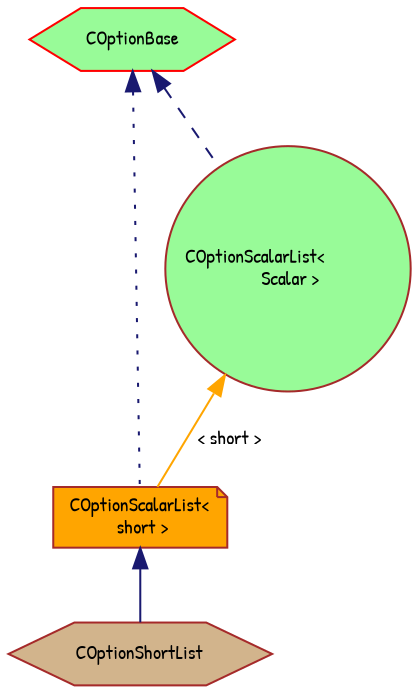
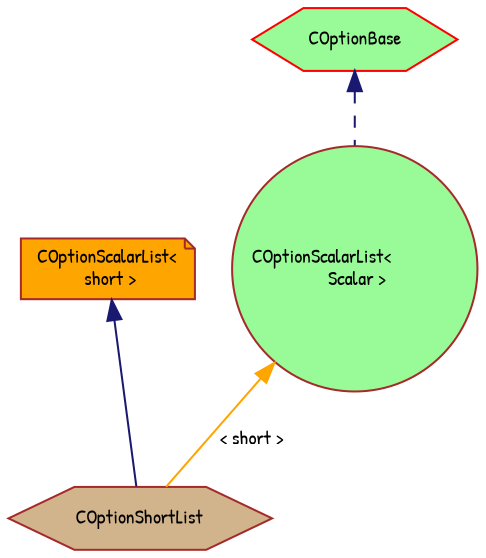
  digraph {
    fontname="Patrick Hand"
    node [color=brown fillcolor=palegreen fontname="Patrick Hand" fontsize=10 shape=hexagon style=filled]
    edge [color=midnightblue dir=back fontname="Patrick Hand" fontsize=10 labelfontname=Helvetica labelfontsize=10 style=solid]
    n1 [fillcolor=tan fontcolor=black height=0.2 label=COptionShortList width=0.4]
    n2 [fillcolor=orange height=0.2 label="COptionScalarList\<\l short \>" shape=note width=0.4]
    n3 [color=red height=0.2 label=COptionBase width=0.4]
    n4 [height=0.2 label="COptionScalarList\<\l Scalar \>" shape=circle width=0.4]
    n2 -> n1
-   n3 -> n2 [style=dotted]
    n3 -> n4 [style=dashed]
-   n4 -> n2 [color=orange label=" \< short \>"]
+   n4 -> n1 [color=orange label=" \< short \>"]
  }
